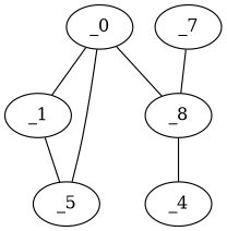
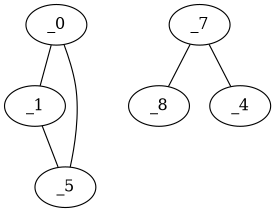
  graph {
    _0 [x=0.66639 y=2.99722]
    _1 [x=0.71 y=0.73]
    n3 [label=_8 x=1.41534 y=1.34328]
    _5 [x=0.818365 y=0.570925]
    _4 [x=2.75527 y=2.12473]
    n6 [label=_7 x=-0.0290582 y=2.34737]
    _0 -- _1
-   _0 -- n3
    _0 -- _5
    _1 -- _5
-   n3 -- _4
+   n6 -- _4
    n6 -- n3
  }
